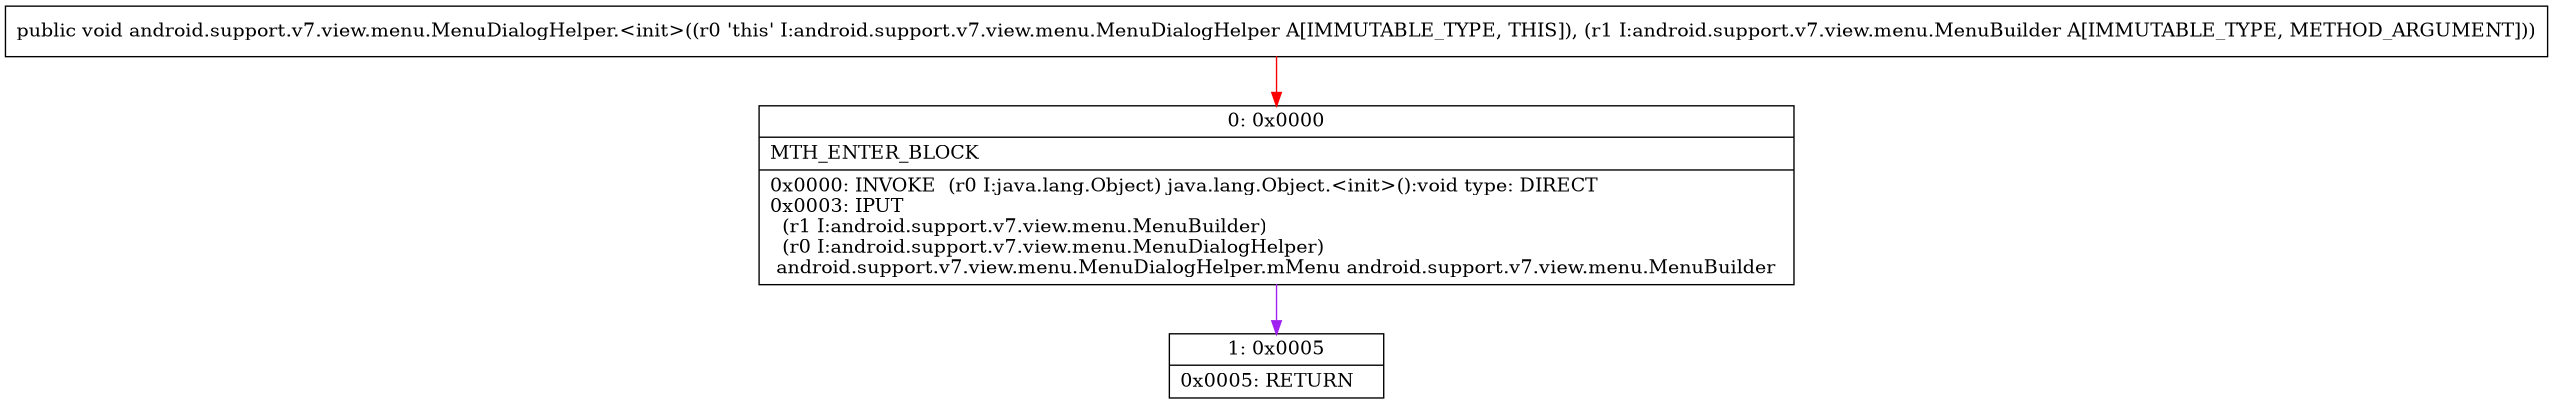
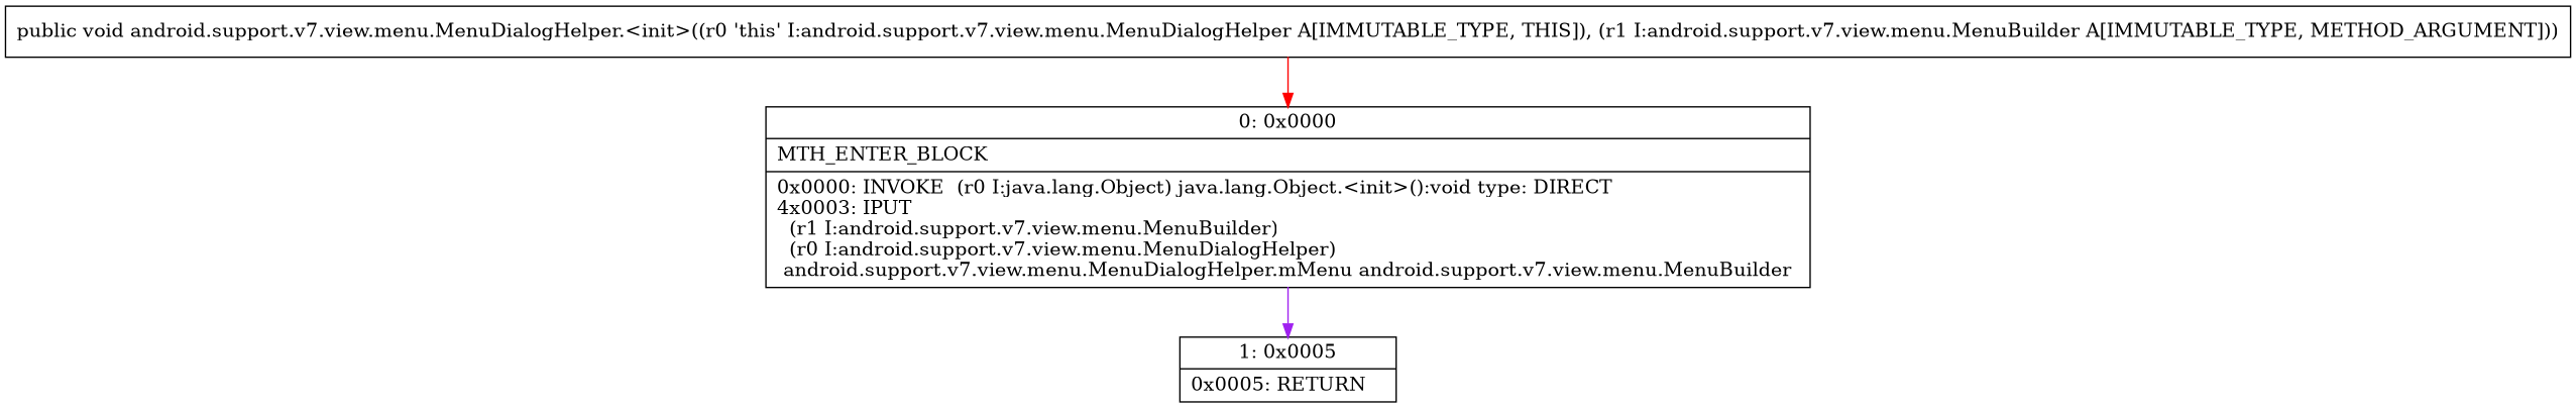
  digraph {
    node [shape=record]
-   n1 [label="{0\:\ 0x0000|MTH_ENTER_BLOCK\l|0x0000: INVOKE  (r0 I:java.lang.Object) java.lang.Object.\<init\>():void type: DIRECT \l0x0003: IPUT  \l  (r1 I:android.support.v7.view.menu.MenuBuilder)\l  (r0 I:android.support.v7.view.menu.MenuDialogHelper)\l android.support.v7.view.menu.MenuDialogHelper.mMenu android.support.v7.view.menu.MenuBuilder \l}"]
+   n1 [label="{0\:\ 0x0000|MTH_ENTER_BLOCK\l|0x0000: INVOKE  (r0 I:java.lang.Object) java.lang.Object.\<init\>():void type: DIRECT \l4x0003: IPUT  \l  (r1 I:android.support.v7.view.menu.MenuBuilder)\l  (r0 I:android.support.v7.view.menu.MenuDialogHelper)\l android.support.v7.view.menu.MenuDialogHelper.mMenu android.support.v7.view.menu.MenuBuilder \l}"]
    n2 [label="{1\:\ 0x0005|0x0005: RETURN   \l}"]
    n3 [label="{public void android.support.v7.view.menu.MenuDialogHelper.\<init\>((r0 'this' I:android.support.v7.view.menu.MenuDialogHelper A[IMMUTABLE_TYPE, THIS]), (r1 I:android.support.v7.view.menu.MenuBuilder A[IMMUTABLE_TYPE, METHOD_ARGUMENT])) }"]
    n1 -> n2 [color=purple]
    n3 -> n1 [color=red]
  }
